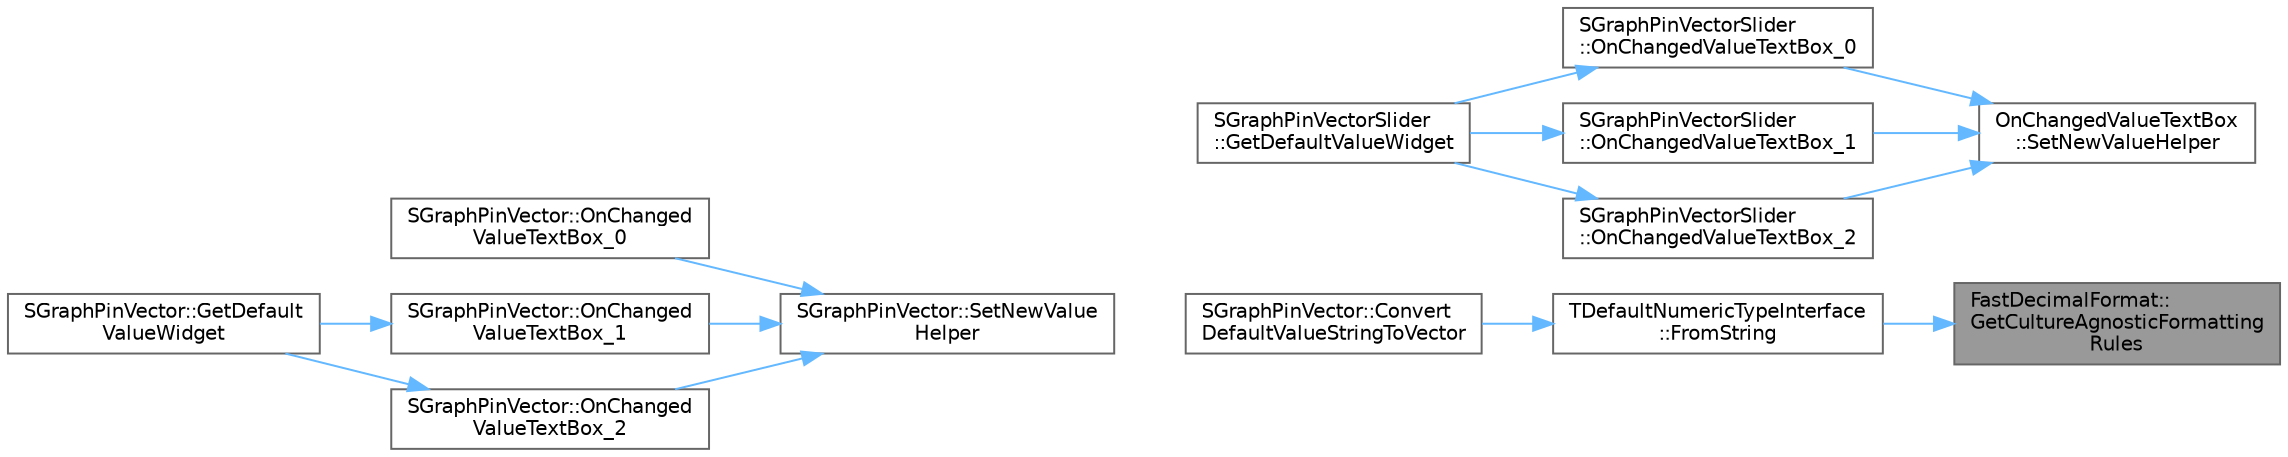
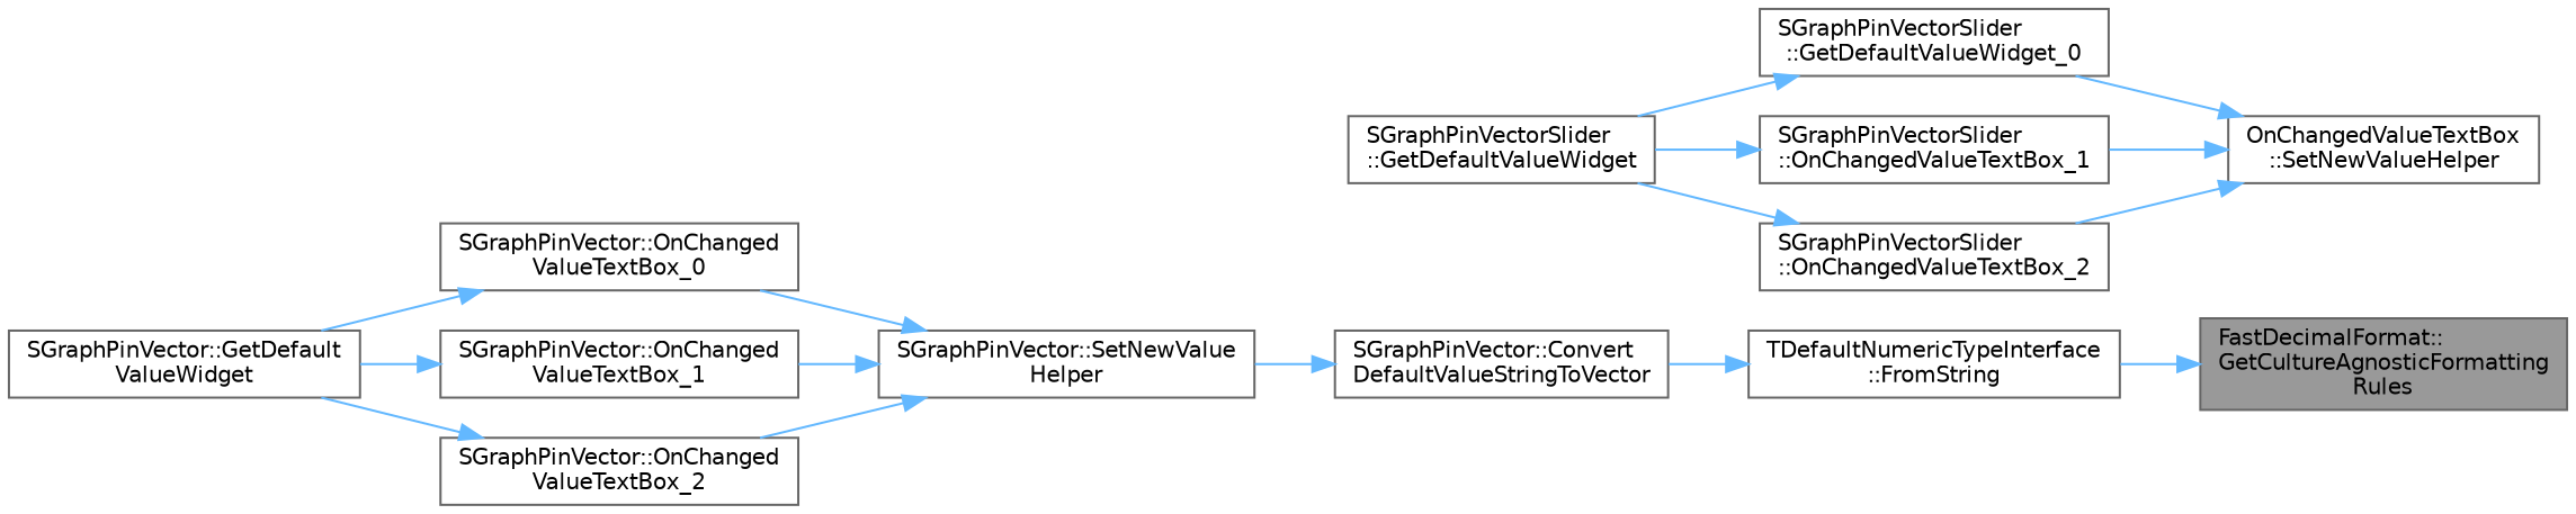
  digraph {
    rankdir=RL
    node [color=grey40 fillcolor=white fontname=Helvetica fontsize=10 shape=box style=filled]
    edge [color=steelblue1 dir=back fontname=Helvetica fontsize=10 labelfontname=Helvetica labelfontsize=10 style=solid]
    n1 [color=gray40 fillcolor=grey60 fontcolor=black height=0.2 label="FastDecimalFormat::\lGetCultureAgnosticFormatting\lRules" width=0.4]
    n2 [height=0.2 label="TDefaultNumericTypeInterface\l::FromString" width=0.4]
    n3 [height=0.2 label="SGraphPinVector::Convert\lDefaultValueStringToVector" width=0.4]
    n4 [height=0.2 label="SGraphPinVector::SetNewValue\lHelper" width=0.4]
    n5 [height=0.2 label="SGraphPinVector::OnChanged\lValueTextBox_0" width=0.4]
    n6 [height=0.2 label="SGraphPinVector::OnChanged\lValueTextBox_1" width=0.4]
    n7 [height=0.2 label="SGraphPinVector::OnChanged\lValueTextBox_2" width=0.4]
    n8 [height=0.2 label="SGraphPinVector::GetDefault\lValueWidget" width=0.4]
    n9 [height=0.2 label="OnChangedValueTextBox\l::SetNewValueHelper" width=0.4]
-   n10 [height=0.2 label="SGraphPinVectorSlider\l::OnChangedValueTextBox_0" width=0.4]
+   n10 [height=0.2 label="SGraphPinVectorSlider\l::GetDefaultValueWidget_0" width=0.4]
    n11 [height=0.2 label="SGraphPinVectorSlider\l::OnChangedValueTextBox_1" width=0.4]
    n12 [height=0.2 label="SGraphPinVectorSlider\l::OnChangedValueTextBox_2" width=0.4]
    n13 [height=0.2 label="SGraphPinVectorSlider\l::GetDefaultValueWidget" width=0.4]
    n1 -> n2
    n2 -> n3
+   n3 -> n4
    n4 -> n5
    n4 -> n6
    n4 -> n7
+   n5 -> n8
    n6 -> n8
    n7 -> n8
    n9 -> n10
    n9 -> n11
    n9 -> n12
    n10 -> n13
    n11 -> n13
    n12 -> n13
  }
